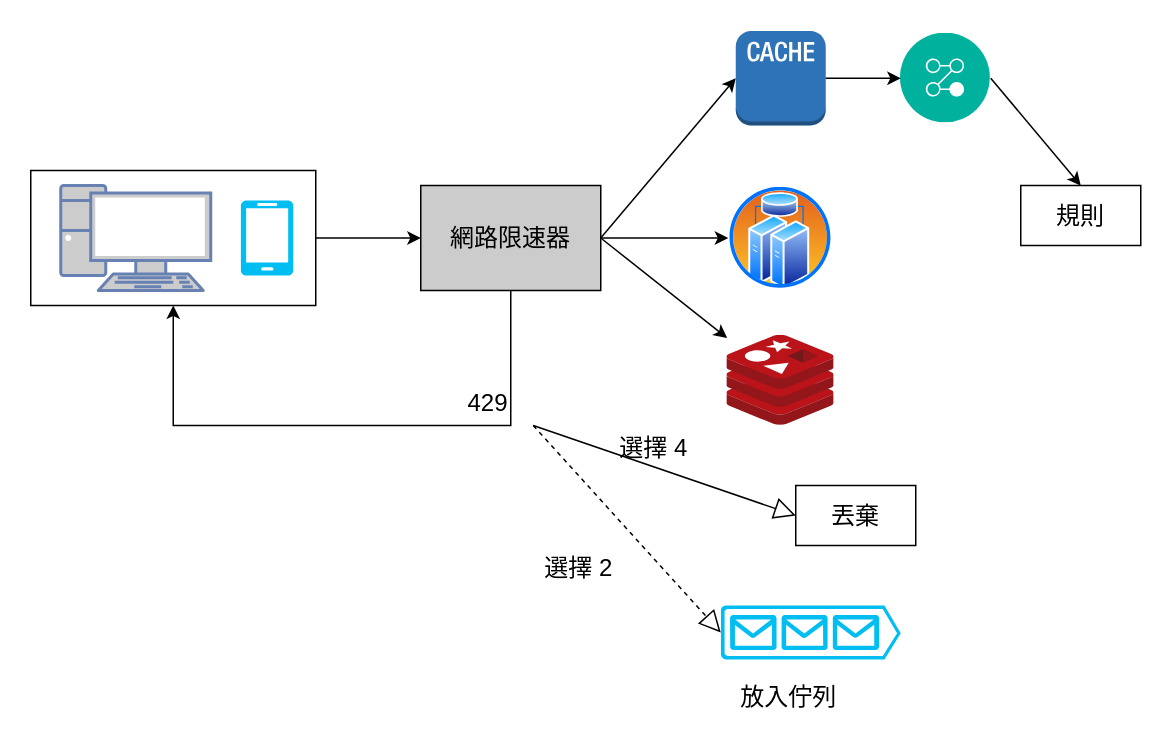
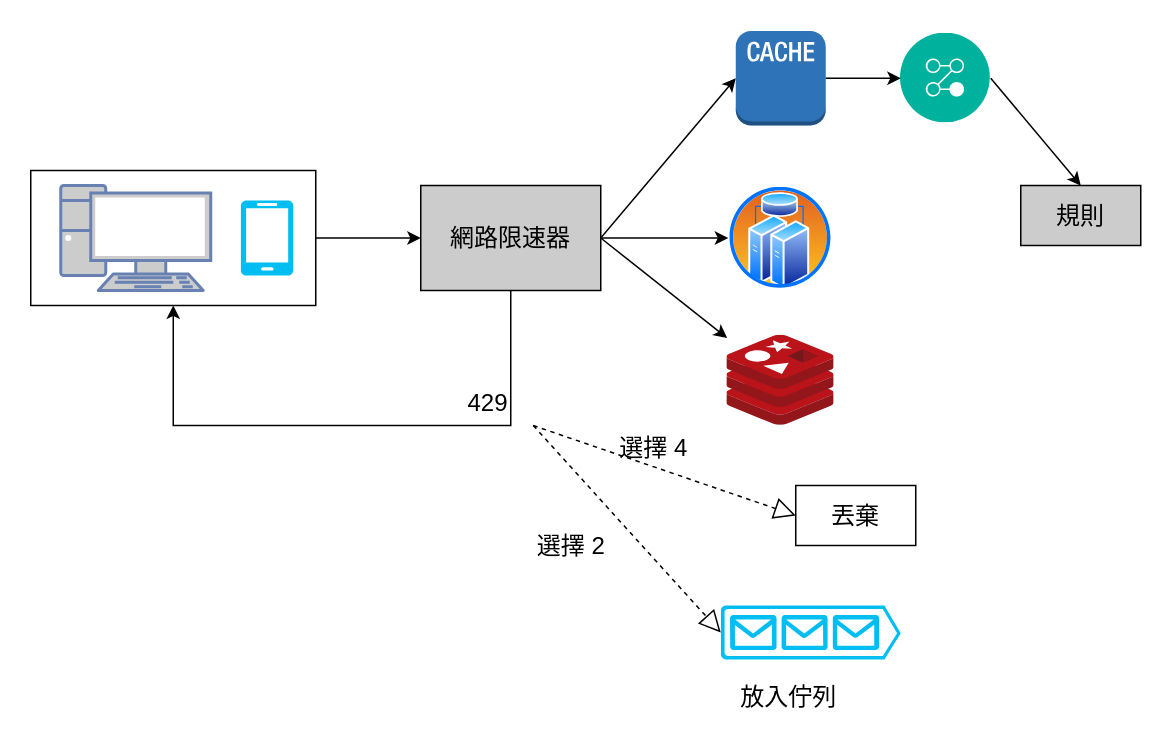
  <mxCell id="0" />
  <mxCell id="1" parent="0" />
  <mxCell id="2" value="" style="rounded=0;whiteSpace=wrap;html=1;" vertex="1" parent="1"><mxGeometry x="20" y="113" width="190" height="90" as="geometry" /></mxCell>
  <mxCell id="3" value="" style="verticalLabelPosition=bottom;html=1;verticalAlign=top;align=center;strokeColor=none;fillColor=#00BEF2;shape=mxgraph.azure.mobile;pointerEvents=1;" vertex="1" parent="1"><mxGeometry x="160" y="133" width="35" height="50" as="geometry" /></mxCell>
  <mxCell id="4" value="" style="fontColor=#0066CC;verticalAlign=top;verticalLabelPosition=bottom;labelPosition=center;align=center;html=1;outlineConnect=0;fillColor=#CCCCCC;strokeColor=#6881B3;gradientColor=none;gradientDirection=north;strokeWidth=2;shape=mxgraph.networks.pc;" vertex="1" parent="1"><mxGeometry x="40" y="123" width="100" height="70" as="geometry" /></mxCell>
  <mxCell id="5" value="&lt;font style=&quot;font-size: 16px;&quot;&gt;網路限速器&lt;/font&gt;" style="html=1;whiteSpace=wrap;container=1;recursiveResize=0;collapsible=0;fillColor=#cccccc;" vertex="1" parent="1"><mxGeometry x="280" y="123" width="120" height="70" as="geometry" /></mxCell>
  <mxCell id="6" value="" style="endArrow=classic;html=1;rounded=0;fontSize=16;exitX=1;exitY=0.5;exitDx=0;exitDy=0;entryX=0;entryY=0.5;entryDx=0;entryDy=0;" edge="1" parent="1" source="2" target="5"><mxGeometry width="50" height="50" relative="1" as="geometry"><mxPoint x="160" y="423" as="sourcePoint" /><mxPoint x="210" y="373" as="targetPoint" /></mxGeometry></mxCell>
  <mxCell id="7" value="" style="endArrow=classic;html=1;rounded=0;fontSize=16;exitX=0.5;exitY=1;exitDx=0;exitDy=0;entryX=0.5;entryY=1;entryDx=0;entryDy=0;" edge="1" parent="1" source="5" target="2"><mxGeometry width="50" height="50" relative="1" as="geometry"><mxPoint x="330" y="433" as="sourcePoint" /><mxPoint x="380" y="383" as="targetPoint" /><Array as="points"><mxPoint x="340" y="283" /><mxPoint x="240" y="283" /><mxPoint x="115" y="283" /></Array></mxGeometry></mxCell>
  <mxCell id="8" value="429" style="text;html=1;strokeColor=none;fillColor=none;align=center;verticalAlign=middle;whiteSpace=wrap;rounded=0;fontSize=16;" vertex="1" parent="1"><mxGeometry x="295" y="253" width="60" height="30" as="geometry" /></mxCell>
  <mxCell id="9" value="&lt;span style=&quot;font-size: 16px;&quot;&gt;丟棄&lt;/span&gt;" style="html=1;whiteSpace=wrap;container=1;recursiveResize=0;collapsible=0;" vertex="1" parent="1"><mxGeometry x="530" y="323" width="80" height="40" as="geometry" /></mxCell>
- <mxCell id="10" value="" style="endArrow=block;dashed=0;endFill=0;endSize=12;html=1;rounded=0;fontSize=16;exitX=1;exitY=1;exitDx=0;exitDy=0;entryX=0;entryY=0.5;entryDx=0;entryDy=0;" edge="1" parent="1" source="8" target="9"><mxGeometry width="160" relative="1" as="geometry"><mxPoint x="410" y="423" as="sourcePoint" /><mxPoint x="570" y="423" as="targetPoint" /></mxGeometry></mxCell>
+ <mxCell id="10" value="" style="endArrow=block;dashed=1;endFill=0;endSize=12;html=1;rounded=0;fontSize=16;exitX=1;exitY=1;exitDx=0;exitDy=0;entryX=0;entryY=0.5;entryDx=0;entryDy=0;" edge="1" parent="1" source="8" target="9"><mxGeometry width="160" relative="1" as="geometry"><mxPoint x="410" y="423" as="sourcePoint" /><mxPoint x="570" y="423" as="targetPoint" /></mxGeometry></mxCell>
  <mxCell id="11" value="" style="verticalLabelPosition=bottom;html=1;verticalAlign=top;align=center;strokeColor=none;fillColor=#00BEF2;shape=mxgraph.azure.queue_generic;pointerEvents=1;fontSize=16;aspect=fixed;" vertex="1" parent="1"><mxGeometry x="480" y="403" width="120" height="36" as="geometry" /></mxCell>
  <mxCell id="12" value="" style="endArrow=block;dashed=1;endFill=0;endSize=12;html=1;rounded=0;fontSize=16;exitX=1;exitY=1;exitDx=0;exitDy=0;entryX=0;entryY=0.5;entryDx=0;entryDy=0;entryPerimeter=0;" edge="1" parent="1" source="8" target="11"><mxGeometry width="160" relative="1" as="geometry"><mxPoint x="300" y="403" as="sourcePoint" /><mxPoint x="460" y="403" as="targetPoint" /></mxGeometry></mxCell>
  <mxCell id="13" value="放入佇列" style="text;html=1;align=center;verticalAlign=middle;resizable=0;points=[];autosize=1;strokeColor=none;fillColor=none;fontSize=16;" vertex="1" parent="1"><mxGeometry x="480" y="449" width="90" height="30" as="geometry" /></mxCell>
  <mxCell id="14" value="" style="aspect=fixed;perimeter=ellipsePerimeter;html=1;align=center;shadow=0;dashed=0;spacingTop=3;image;image=img/lib/active_directory/cluster_server.svg;fontSize=16;" vertex="1" parent="1"><mxGeometry x="485" y="123" width="70" height="70" as="geometry" /></mxCell>
  <mxCell id="15" value="" style="sketch=0;aspect=fixed;html=1;points=[];align=center;image;fontSize=12;image=img/lib/mscae/Cache_Redis_Product.svg;" vertex="1" parent="1"><mxGeometry x="484.29" y="223" width="71.43" height="60" as="geometry" /></mxCell>
  <mxCell id="16" value="" style="outlineConnect=0;dashed=0;verticalLabelPosition=bottom;verticalAlign=top;align=center;html=1;shape=mxgraph.aws3.cache_node;fillColor=#2E73B8;gradientColor=none;fontSize=16;" vertex="1" parent="1"><mxGeometry x="490" y="20" width="60" height="63" as="geometry" /></mxCell>
  <mxCell id="17" value="" style="endArrow=classic;html=1;rounded=0;fontSize=16;exitX=1;exitY=0.5;exitDx=0;exitDy=0;entryX=0;entryY=0.5;entryDx=0;entryDy=0;entryPerimeter=0;" edge="1" parent="1" source="5" target="16"><mxGeometry width="50" height="50" relative="1" as="geometry"><mxPoint x="320" y="63" as="sourcePoint" /><mxPoint x="370" y="13" as="targetPoint" /></mxGeometry></mxCell>
  <mxCell id="18" value="" style="endArrow=classic;html=1;rounded=0;fontSize=16;exitX=1;exitY=0.5;exitDx=0;exitDy=0;entryX=0;entryY=0.5;entryDx=0;entryDy=0;" edge="1" parent="1" source="5" target="14"><mxGeometry width="50" height="50" relative="1" as="geometry"><mxPoint x="240" y="443" as="sourcePoint" /><mxPoint x="290" y="393" as="targetPoint" /></mxGeometry></mxCell>
  <mxCell id="19" value="" style="endArrow=classic;html=1;rounded=0;fontSize=16;exitX=1;exitY=0.5;exitDx=0;exitDy=0;" edge="1" parent="1" source="5" target="15"><mxGeometry width="50" height="50" relative="1" as="geometry"><mxPoint x="260" y="463" as="sourcePoint" /><mxPoint x="310" y="413" as="targetPoint" /></mxGeometry></mxCell>
  <mxCell id="20" value="" style="aspect=fixed;perimeter=ellipsePerimeter;html=1;align=center;shadow=0;dashed=0;fontColor=#4277BB;labelBackgroundColor=#ffffff;fontSize=12;spacingTop=3;image;image=img/lib/ibm/management/process_management.svg;" vertex="1" parent="1"><mxGeometry x="600" y="21.5" width="60" height="60" as="geometry" /></mxCell>
  <mxCell id="21" value="" style="endArrow=classic;html=1;rounded=0;fontSize=16;exitX=1;exitY=0.5;exitDx=0;exitDy=0;exitPerimeter=0;entryX=0;entryY=0.5;entryDx=0;entryDy=0;" edge="1" parent="1" source="16" target="20"><mxGeometry width="50" height="50" relative="1" as="geometry"><mxPoint x="250" y="83" as="sourcePoint" /><mxPoint x="300" y="33" as="targetPoint" /></mxGeometry></mxCell>
- <mxCell id="22" value="&lt;span style=&quot;font-size: 16px;&quot;&gt;規則&lt;/span&gt;" style="html=1;whiteSpace=wrap;container=1;recursiveResize=0;collapsible=0;" vertex="1" parent="1"><mxGeometry x="680" y="123" width="80" height="40" as="geometry" /></mxCell>
+ <mxCell id="22" value="&lt;span style=&quot;font-size: 16px;&quot;&gt;規則&lt;/span&gt;" style="html=1;whiteSpace=wrap;container=1;recursiveResize=0;collapsible=0;fillColor=#cccccc;" vertex="1" parent="1"><mxGeometry x="680" y="123" width="80" height="40" as="geometry" /></mxCell>
  <mxCell id="23" value="" style="endArrow=classic;html=1;rounded=0;fontSize=16;exitX=1;exitY=0.5;exitDx=0;exitDy=0;entryX=0.5;entryY=0;entryDx=0;entryDy=0;" edge="1" parent="1" source="20" target="22"><mxGeometry width="50" height="50" relative="1" as="geometry"><mxPoint x="700" y="253" as="sourcePoint" /><mxPoint x="750" y="203" as="targetPoint" /></mxGeometry></mxCell>
  <mxCell id="24" value="選擇 4" style="text;html=1;align=center;verticalAlign=middle;resizable=0;points=[];autosize=1;strokeColor=none;fillColor=none;fontSize=16;" vertex="1" parent="1"><mxGeometry x="400" y="283" width="70" height="30" as="geometry" /></mxCell>
- <mxCell id="25" value="選擇 2" style="text;html=1;align=center;verticalAlign=middle;resizable=0;points=[];autosize=1;strokeColor=none;fillColor=none;fontSize=16;" vertex="1" parent="1"><mxGeometry x="350" y="363" width="70" height="30" as="geometry" /></mxCell>
+ <mxCell id="25" value="選擇 2" style="text;html=1;align=center;verticalAlign=middle;resizable=0;points=[];autosize=1;strokeColor=none;fillColor=none;fontSize=16;" vertex="1" parent="1"><mxGeometry x="345" y="348" width="70" height="30" as="geometry" /></mxCell>
